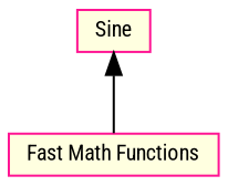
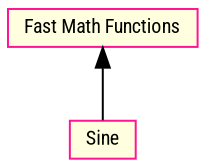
  digraph {
    rankdir=TB
    fontname="Roboto Condensed"
    node [color=deeppink fillcolor=lightyellow fontname="Roboto Condensed" fontsize=10 shape=record style=filled]
    n1 [height=0.2 label="Fast Math Functions" width=0.4]
    n2 [fontcolor=black height=0.2 label=Sine width=0.4]
-   n2 -> n1 [dir=back fontname="Roboto Condensed" fontsize=10 labelfontname=Helvetica labelfontsize=10 shape=plaintext style=solid]
+   n1 -> n2 [dir=back fontname="Roboto Condensed" fontsize=10 labelfontname=Helvetica labelfontsize=10 shape=plaintext style=solid]
  }
